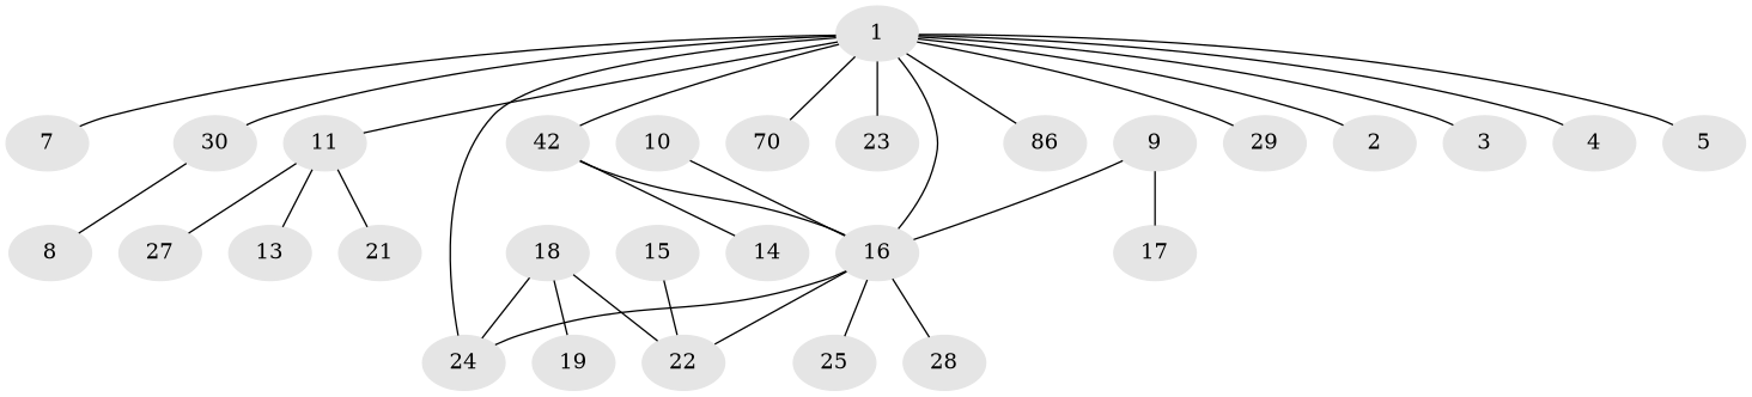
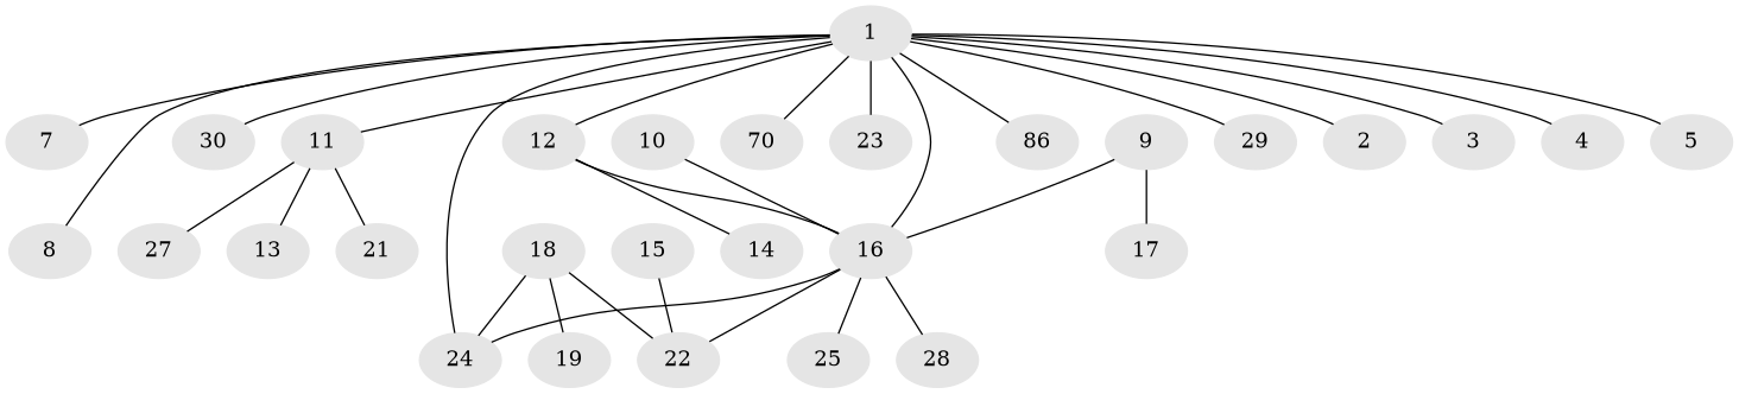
  graph {
    node [color=gray90 style=filled]
    edge [weight=1.0]
    1
    2
    3
    4
    5
    7
    8
    11
-   12 [label=42]
+   12
    16
    n11 [label=70]
    23
    24
    n14 [label=86]
    29
    30
    13
    21
    27
    14
    22
    25
    28
    9
    17
    10
    15
    18
    19
    1 -- 2
    1 -- 3
    1 -- 4
    1 -- 5
    1 -- 7
-   30 -- 8
+   1 -- 8
    1 -- 11
    1 -- 12
    1 -- 16
    1 -- n11
    1 -- 23
    1 -- 24
    1 -- n14
    1 -- 29
    1 -- 30
    11 -- 13
    11 -- 21
    11 -- 27 [weight=2.0]
    12 -- 16
    12 -- 14
    16 -- 24
    16 -- 22
    16 -- 25
    16 -- 28
    9 -- 16
    9 -- 17
    10 -- 16
    15 -- 22
    18 -- 24
    18 -- 22
    18 -- 19
  }
